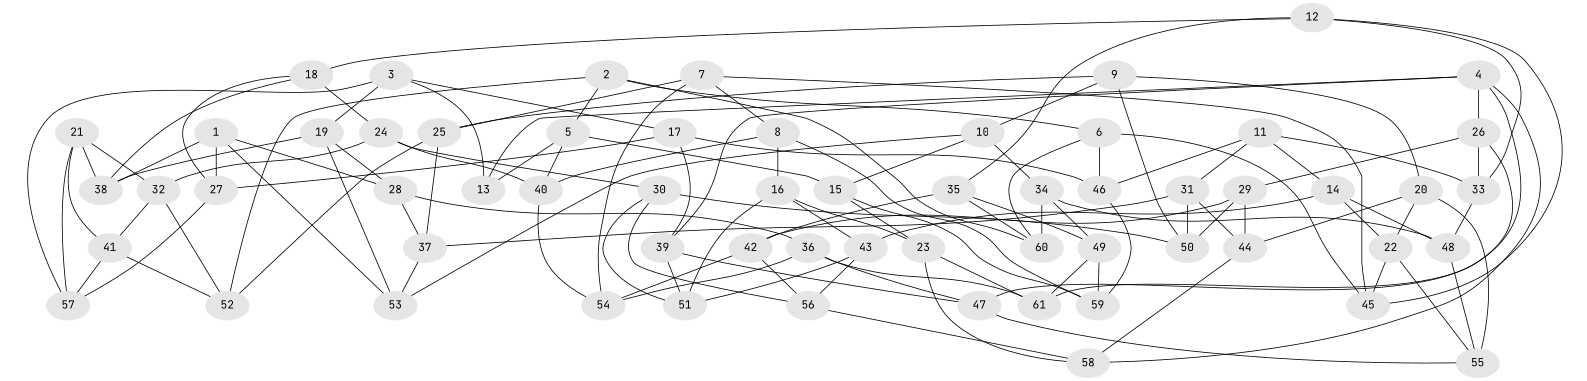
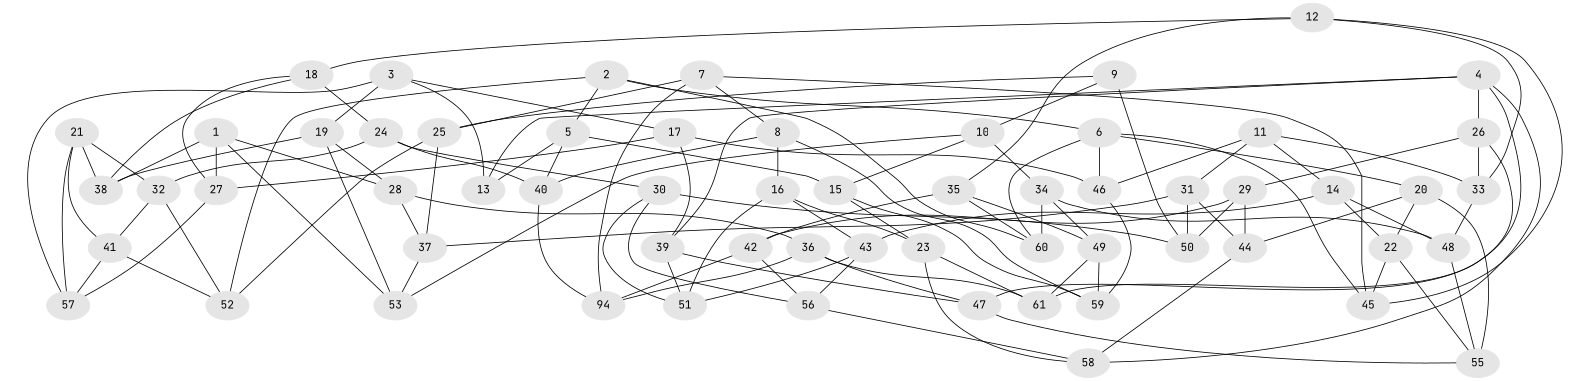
  graph {
    fontname="JetBrains Mono"
    node [color=gray90 fontname="JetBrains Mono" style=filled]
    edge [fontname="JetBrains Mono"]
    1
    27
    28
    38
    53
    57
    37
    36
    2
    5
    6
    52
    60
    13
    15
    40
    45
    46
    3
    17
    19
    39
    4
    26
    47
    58
    33
    61
    29
    55
    59
    23
-   54
+   54 [label=94]
    7
    8
    25
    16
    43
    51
    9
    10
    20
    50
    34
    22
    44
    48
    49
    11
    14
    31
    12
    18
    35
    24
    42
    56
    32
    30
    21
    41
    1 -- 27
    1 -- 28
    1 -- 38
    1 -- 53
    27 -- 57
    28 -- 37
    28 -- 36
    37 -- 53
    36 -- 47
    36 -- 61
    36 -- 54
    2 -- 5
    2 -- 6
    2 -- 52
    2 -- 60
    5 -- 13
    5 -- 15
    5 -- 40
    6 -- 60
    6 -- 45
    6 -- 46
    15 -- 59
    15 -- 23
    40 -- 54
    46 -- 59
    3 -- 57
    3 -- 13
    3 -- 17
    3 -- 19
    17 -- 27
    17 -- 46
    17 -- 39
    19 -- 28
    19 -- 38
    19 -- 53
    39 -- 47
    39 -- 51
    4 -- 13
    4 -- 39
    4 -- 26
    4 -- 47
    4 -- 58
    26 -- 33
    26 -- 61
    26 -- 29
    47 -- 55
    33 -- 48
    29 -- 50
    29 -- 44
    29 -- 42
    23 -- 58
    23 -- 61
    7 -- 45
    7 -- 54
    7 -- 8
    7 -- 25
    8 -- 40
    8 -- 59
    8 -- 16
    25 -- 37
    25 -- 52
    16 -- 23
    16 -- 43
    16 -- 51
    43 -- 51
    43 -- 56
    9 -- 25
    9 -- 10
-   9 -- 20
+   6 -- 20
    9 -- 50
    10 -- 53
    10 -- 15
    10 -- 34
    20 -- 55
    20 -- 22
    20 -- 44
    34 -- 60
    34 -- 48
    34 -- 49
    22 -- 45
    22 -- 55
    44 -- 58
    48 -- 55
    49 -- 61
    49 -- 59
    11 -- 46
    11 -- 33
    11 -- 14
    11 -- 31
    14 -- 43
    14 -- 22
    14 -- 48
    31 -- 37
    31 -- 50
    31 -- 44
    12 -- 45
    12 -- 33
    12 -- 18
    12 -- 35
    18 -- 27
    18 -- 38
    18 -- 24
    35 -- 60
    35 -- 49
    35 -- 42
    24 -- 40
    24 -- 32
    24 -- 30
    42 -- 54
    42 -- 56
    56 -- 58
    32 -- 52
    32 -- 41
    30 -- 51
    30 -- 50
    30 -- 56
    21 -- 38
    21 -- 57
    21 -- 32
    21 -- 41
    41 -- 57
    41 -- 52
  }
